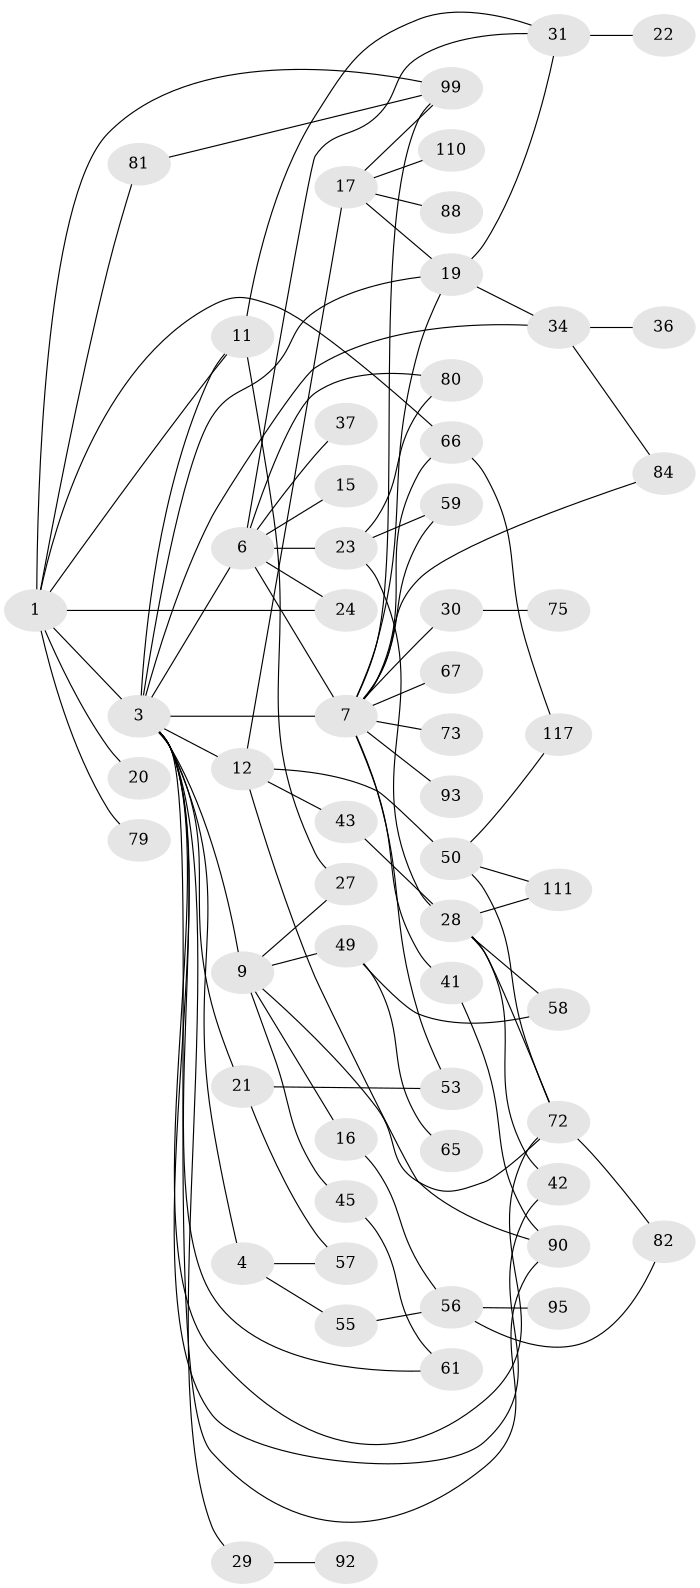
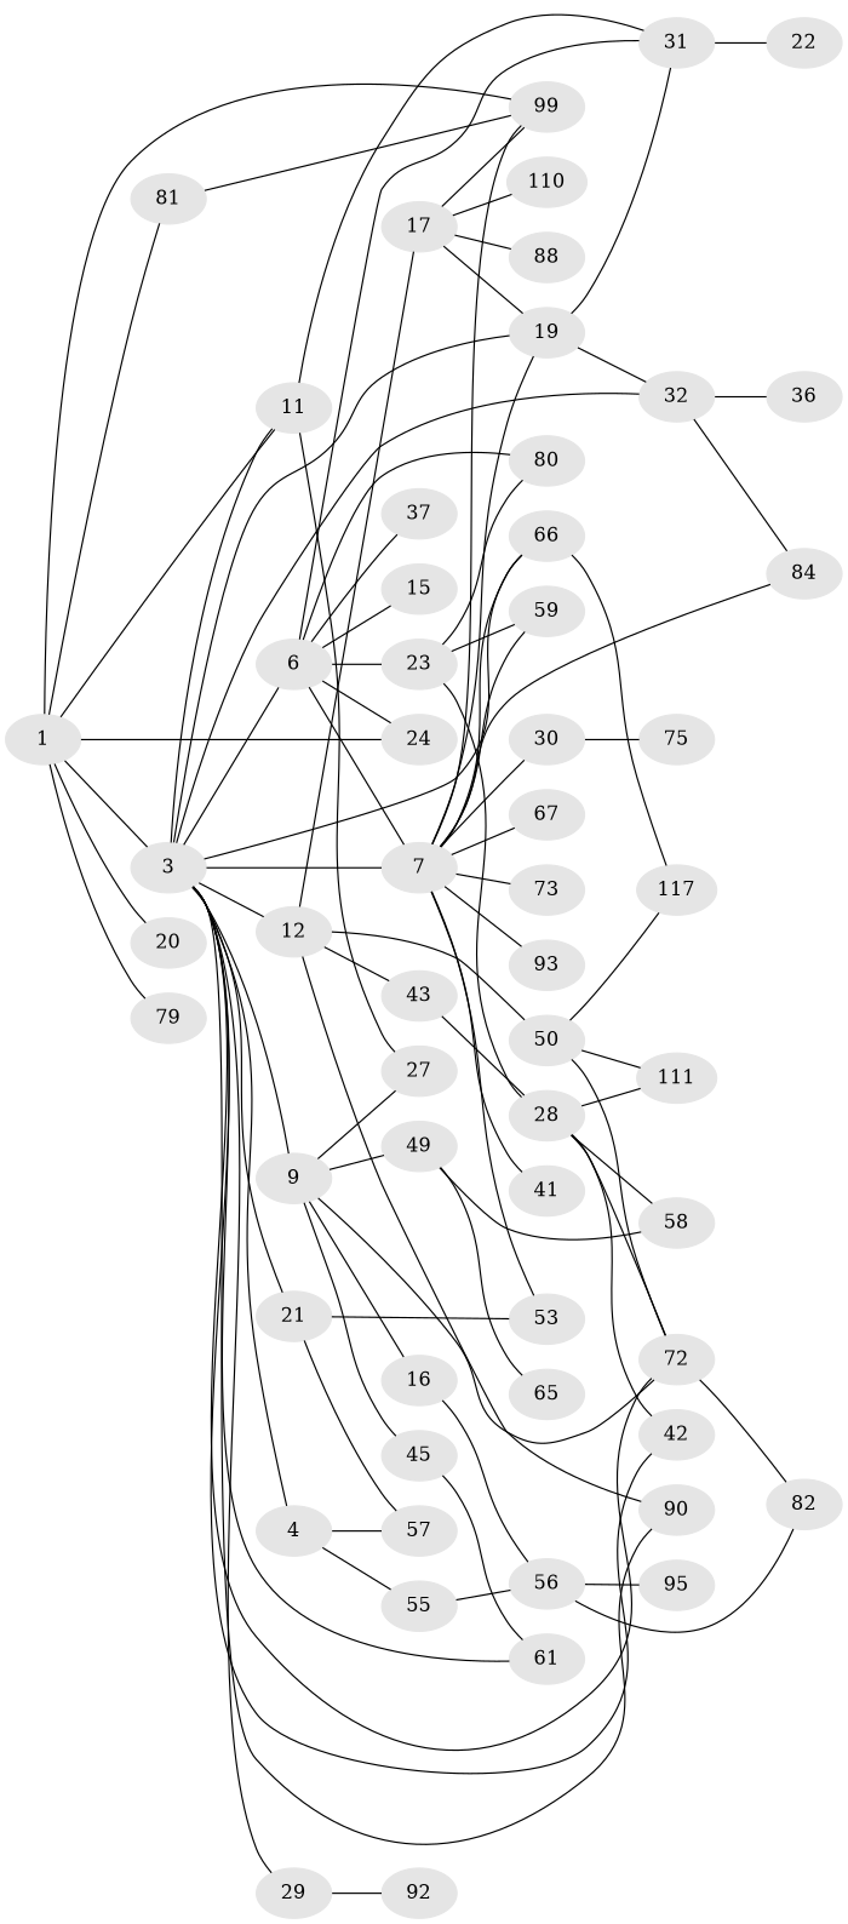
  graph {
    rankdir=LR
    node [color=gray90 style=filled]
    1 [super="+2"]
    3 [super="+114+13+5"]
    11 [super="+70+102+64"]
    20
    79
    81
    99 [super="+105"]
    24 [super="+54"]
    4 [super="+8"]
    6 [super="+60+10+113"]
    7 [super="+14+44+51+63"]
    9
    12 [super="+18+26"]
    19 [super="+104+22"]
    21
    29 [super="+47"]
-   32 [super="+33" label=34]
+   32 [super="+33"]
    42 [super="+69+91"]
    61
    66
    72 [super="+74+103+108"]
    90
    31 [super="+46"]
    n24 [label=27]
    23 [super="+35"]
    80 [super="+86"]
    59
    28 [super="+38"]
    55
    57
    15
    37 [super="+97"]
    30
    53
    67
    n36 [label=41]
    73
    84
    93
    16
    45
    49 [super="+109"]
    17 [super="+100+68+41"]
    43
    50 [super="+94+78"]
    92
    36
    n48 [label=117]
    82 [super="+83"]
    56 [super="+76+89"]
    n51 [label=22]
    75
    58
    65
    88
    110
    111
    95
    1 -- 3 [weight=2]
    1 -- 11
    1 -- 20
    1 -- 79
    1 -- 81
    1 -- 99
    1 -- 24
    3 -- 11
    3 -- 4
    3 -- 6 [weight=2]
    3 -- 7
    3 -- 9
    3 -- 12
    3 -- 19
    3 -- 21
    3 -- 29
    3 -- 32
    3 -- 42
    3 -- 61
-   1 -- 66
+   3 -- 66
    3 -- 72 [weight=2]
    3 -- 90
    11 -- 31
    11 -- n24
    81 -- 99
    4 -- 55
    4 -- 57
    6 -- 24
    6 -- 7
    6 -- 31
    6 -- 23
    6 -- 80
    6 -- 15
    6 -- 37
    7 -- 99 [weight=2]
    7 -- 19 [weight=2]
    7 -- 66
    7 -- 59
    7 -- 30
    7 -- 53
    7 -- 67
    7 -- n36
    7 -- 73
    7 -- 84
    7 -- 93
    9 -- 72
    9 -- n24
    9 -- 16
    9 -- 45
    9 -- 49
    12 -- 90
    12 -- 17
    12 -- 43
    12 -- 50
    19 -- 32
    19 -- 31
    21 -- 57
    21 -- 53
    29 -- 92
    32 -- 84
    32 -- 36
    66 -- n48
    72 -- 82
    31 -- n51
    23 -- 80 [weight=2]
    23 -- 59
    23 -- 28
    28 -- 42
    28 -- 72
    28 -- 58
    28 -- 111
    55 -- 56
    30 -- 75
-   n36 -- 90
    16 -- 56
    45 -- 61
    49 -- 58
    49 -- 65
    17 -- 99
    17 -- 19
    17 -- 88
    17 -- 110
    43 -- 28
    50 -- 72
    50 -- n48
    50 -- 111
    56 -- 82
    56 -- 95
  }
